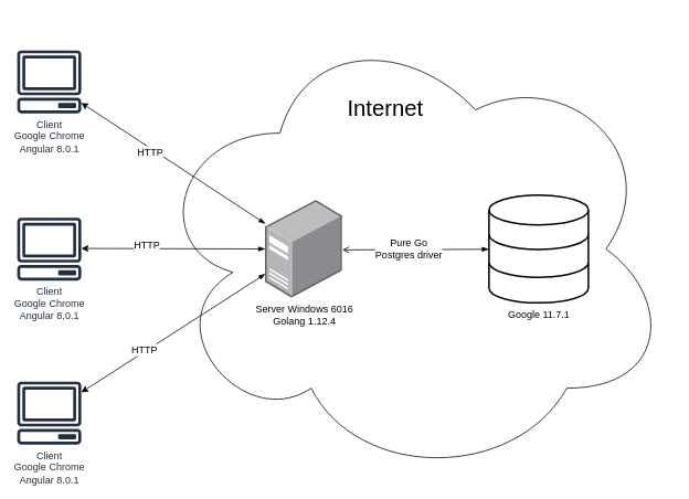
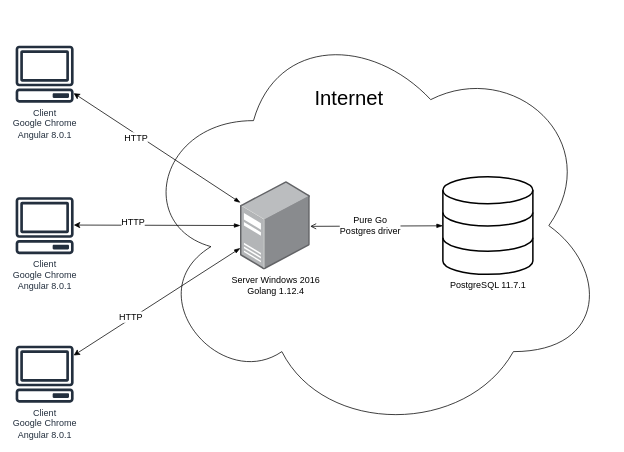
  <mxCell id="0" />
  <mxCell id="1" parent="0" />
  <mxCell id="2" value="" style="ellipse;shape=cloud;whiteSpace=wrap;html=1;" vertex="1" parent="1"><mxGeometry x="180" width="630" height="560" as="geometry" y="20" /></mxCell>
  <mxCell id="3" value="Client&lt;br&gt;Google Chrome&lt;br&gt;Angular&amp;nbsp;8.0.1" style="outlineConnect=0;fontColor=#232F3E;gradientColor=none;fillColor=#232F3E;strokeColor=none;dashed=0;verticalLabelPosition=bottom;verticalAlign=top;align=center;html=1;fontSize=12;fontStyle=0;aspect=fixed;pointerEvents=1;shape=mxgraph.aws4.client;" vertex="1" parent="1"><mxGeometry x="20" y="60" width="78" height="76" as="geometry" /></mxCell>
  <mxCell id="4" value="Client&lt;br&gt;Google Chrome&lt;br&gt;Angular&amp;nbsp;8.0.1" style="outlineConnect=0;fontColor=#232F3E;gradientColor=none;fillColor=#232F3E;strokeColor=none;dashed=0;verticalLabelPosition=bottom;verticalAlign=top;align=center;html=1;fontSize=12;fontStyle=0;aspect=fixed;pointerEvents=1;shape=mxgraph.aws4.client;" vertex="1" parent="1"><mxGeometry x="20" y="262" width="78" height="76" as="geometry" /></mxCell>
  <mxCell id="5" value="Client&lt;br&gt;Google Chrome&lt;br&gt;Angular&amp;nbsp;8.0.1" style="outlineConnect=0;fontColor=#232F3E;gradientColor=none;fillColor=#232F3E;strokeColor=none;dashed=0;verticalLabelPosition=bottom;verticalAlign=top;align=center;html=1;fontSize=12;fontStyle=0;aspect=fixed;pointerEvents=1;shape=mxgraph.aws4.client;" vertex="1" parent="1"><mxGeometry x="20" y="460" width="78" height="76" as="geometry" /></mxCell>
  <mxCell id="6" style="rounded=0;orthogonalLoop=1;jettySize=auto;html=1;startArrow=blockThin;startFill=1;" edge="1" parent="1" source="12" target="3"><mxGeometry relative="1" as="geometry" /></mxCell>
  <mxCell id="7" value="HTTP" style="text;html=1;align=center;verticalAlign=middle;resizable=0;points=[];labelBackgroundColor=#ffffff;" vertex="1" connectable="0" parent="6"><mxGeometry x="0.234" y="4" relative="1" as="geometry"><mxPoint as="offset" /></mxGeometry></mxCell>
  <mxCell id="8" style="edgeStyle=none;rounded=0;orthogonalLoop=1;jettySize=auto;html=1;startArrow=blockThin;startFill=1;" edge="1" parent="1" source="12"><mxGeometry relative="1" as="geometry"><mxPoint x="97.811" y="299.235" as="targetPoint" /></mxGeometry></mxCell>
  <mxCell id="9" value="HTTP" style="text;html=1;align=center;verticalAlign=middle;resizable=0;points=[];labelBackgroundColor=#ffffff;" vertex="1" connectable="0" parent="8"><mxGeometry x="0.293" y="-4" relative="1" as="geometry"><mxPoint as="offset" /></mxGeometry></mxCell>
  <mxCell id="10" style="edgeStyle=none;rounded=0;orthogonalLoop=1;jettySize=auto;html=1;startArrow=blockThin;startFill=1;" edge="1" parent="1" source="12" target="5"><mxGeometry relative="1" as="geometry" /></mxCell>
  <mxCell id="11" value="HTTP" style="text;html=1;align=center;verticalAlign=middle;resizable=0;points=[];labelBackgroundColor=#ffffff;" vertex="1" connectable="0" parent="10"><mxGeometry x="0.311" y="-2" relative="1" as="geometry"><mxPoint as="offset" /></mxGeometry></mxCell>
- <mxCell id="12" value="Server Windows 6016&lt;br&gt;Golang 1.12.4&lt;br&gt;" style="points=[];aspect=fixed;html=1;align=center;shadow=0;dashed=0;image;image=img/lib/allied_telesis/computer_and_terminals/Server_Desktop.svg;" vertex="1" parent="1"><mxGeometry x="320" y="241" width="93.09" height="118" as="geometry" /></mxCell>
+ <mxCell id="12" value="Server Windows 2016&lt;br&gt;Golang 1.12.4&lt;br&gt;" style="points=[];aspect=fixed;html=1;align=center;shadow=0;dashed=0;image;image=img/lib/allied_telesis/computer_and_terminals/Server_Desktop.svg;" vertex="1" parent="1"><mxGeometry x="320" y="241" width="93.09" height="118" as="geometry" /></mxCell>
  <mxCell id="13" style="edgeStyle=none;rounded=0;orthogonalLoop=1;jettySize=auto;html=1;entryX=0.999;entryY=0.508;entryDx=0;entryDy=0;entryPerimeter=0;startArrow=blockThin;startFill=1;endArrow=open;" edge="1" parent="1" source="15" target="12"><mxGeometry relative="1" as="geometry" /></mxCell>
  <mxCell id="14" value="Pure Go&lt;br&gt;Postgres driver" style="text;html=1;align=center;verticalAlign=middle;resizable=0;points=[];labelBackgroundColor=#ffffff;" vertex="1" connectable="0" parent="13"><mxGeometry x="0.094" y="-1" relative="1" as="geometry"><mxPoint as="offset" /></mxGeometry></mxCell>
- <mxCell id="15" value="Google 11.7.1&lt;br&gt;" style="html=1;verticalLabelPosition=bottom;align=center;labelBackgroundColor=#ffffff;verticalAlign=top;strokeWidth=2;strokeColor=#000000;shadow=0;dashed=0;shape=mxgraph.ios7.icons.data;" vertex="1" parent="1"><mxGeometry x="590" y="235" width="120" height="130" as="geometry" /></mxCell>
+ <mxCell id="15" value="PostgreSQL 11.7.1&lt;br&gt;" style="html=1;verticalLabelPosition=bottom;align=center;labelBackgroundColor=#ffffff;verticalAlign=top;strokeWidth=2;strokeColor=#000000;shadow=0;dashed=0;shape=mxgraph.ios7.icons.data;" vertex="1" parent="1"><mxGeometry x="590" y="235" width="120" height="130" as="geometry" /></mxCell>
  <mxCell id="16" value="&lt;font style=&quot;font-size: 27px&quot;&gt;Internet&lt;/font&gt;" style="text;html=1;strokeColor=none;fillColor=none;align=center;verticalAlign=middle;whiteSpace=wrap;rounded=0;" vertex="1" parent="1"><mxGeometry x="360" y="105" width="210" height="50" as="geometry" /></mxCell>
